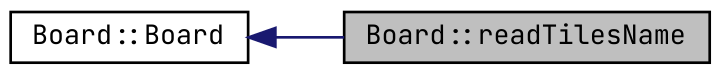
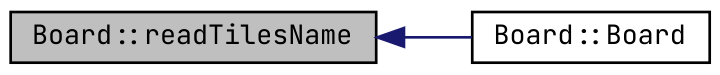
  digraph {
    rankdir=LR
    fontname="JetBrains Mono"
    node [color=black fontname="JetBrains Mono" fontsize=10 shape=record style=filled]
    n1 [fillcolor=grey75 fontcolor=black height=0.2 label="Board::readTilesName" width=0.4]
    n2 [fillcolor=white height=0.2 label="Board::Board" width=0.4]
-   n2 -> n1 [color=midnightblue dir=back fontname="JetBrains Mono" fontsize=10 labelfontname=FreeSans labelfontsize=10 style=solid]
+   n1 -> n2 [color=midnightblue dir=back fontname="JetBrains Mono" fontsize=10 labelfontname=FreeSans labelfontsize=10 style=solid]
  }
